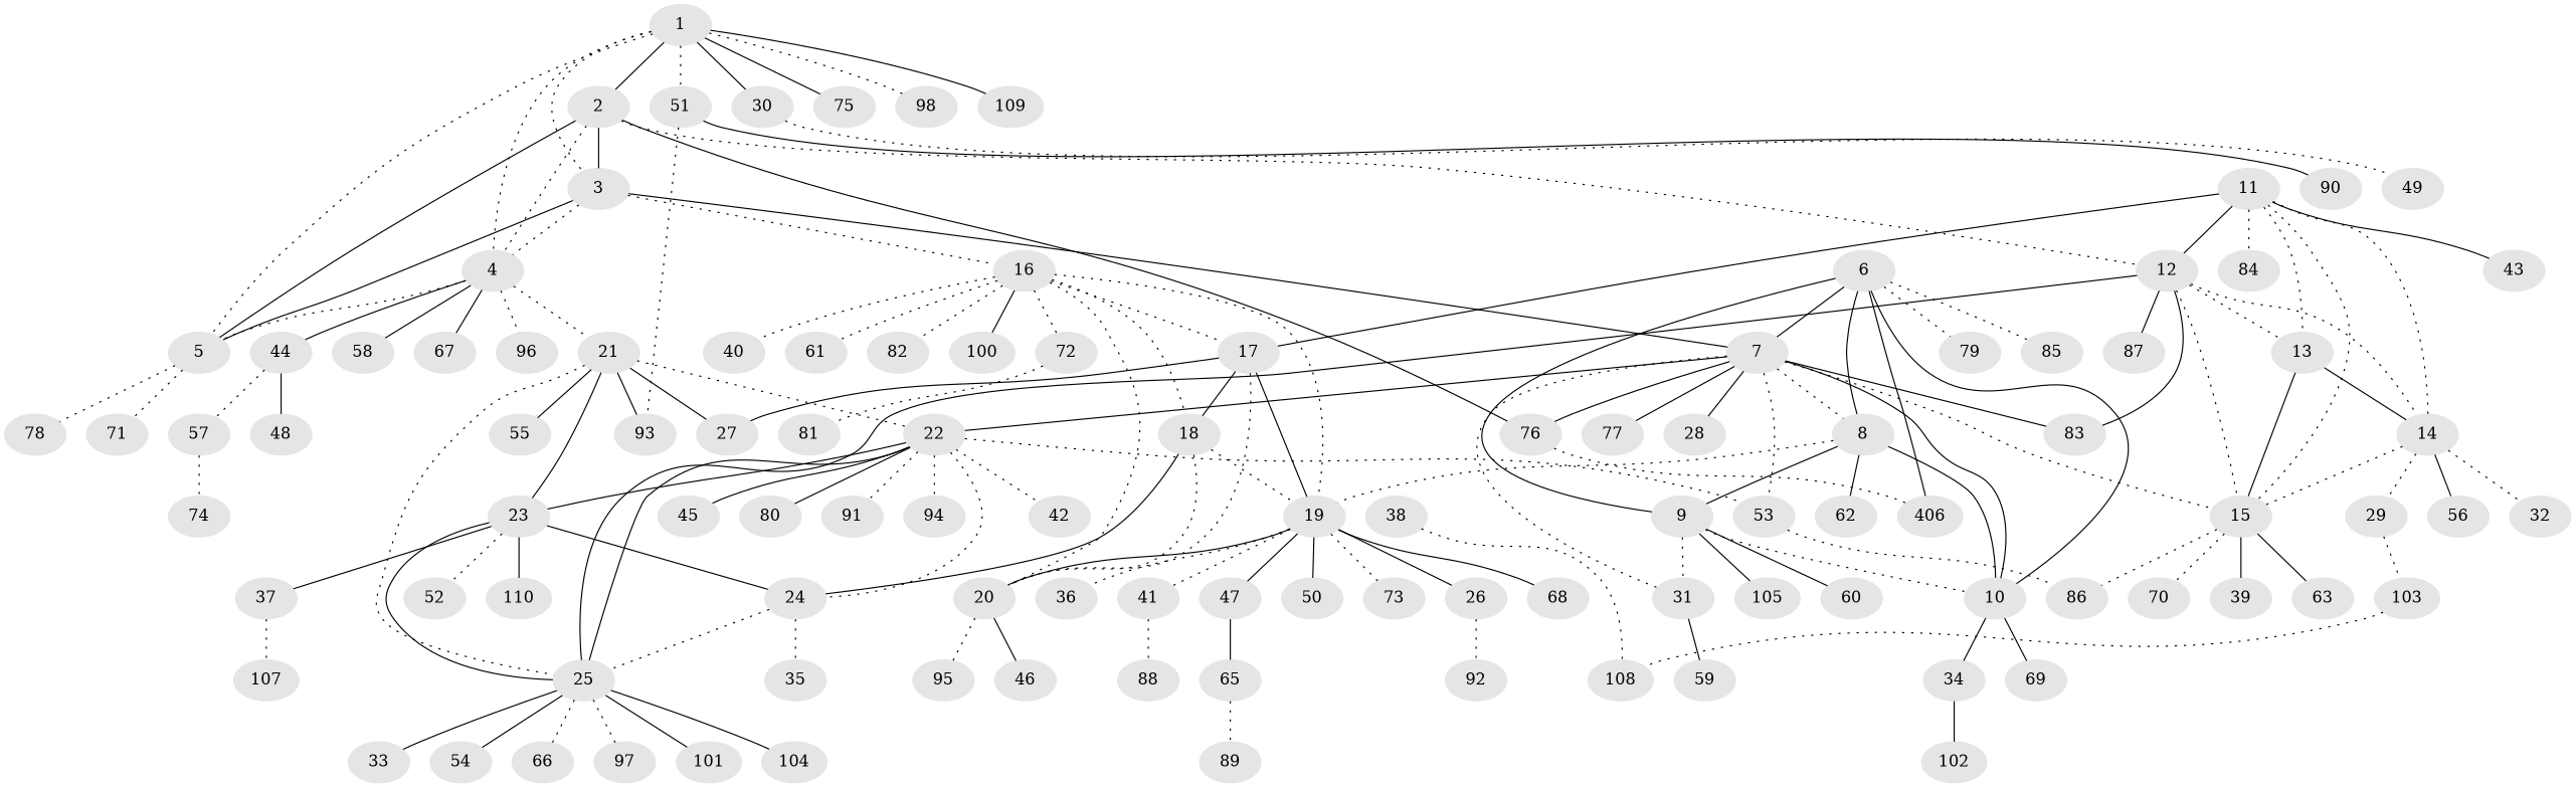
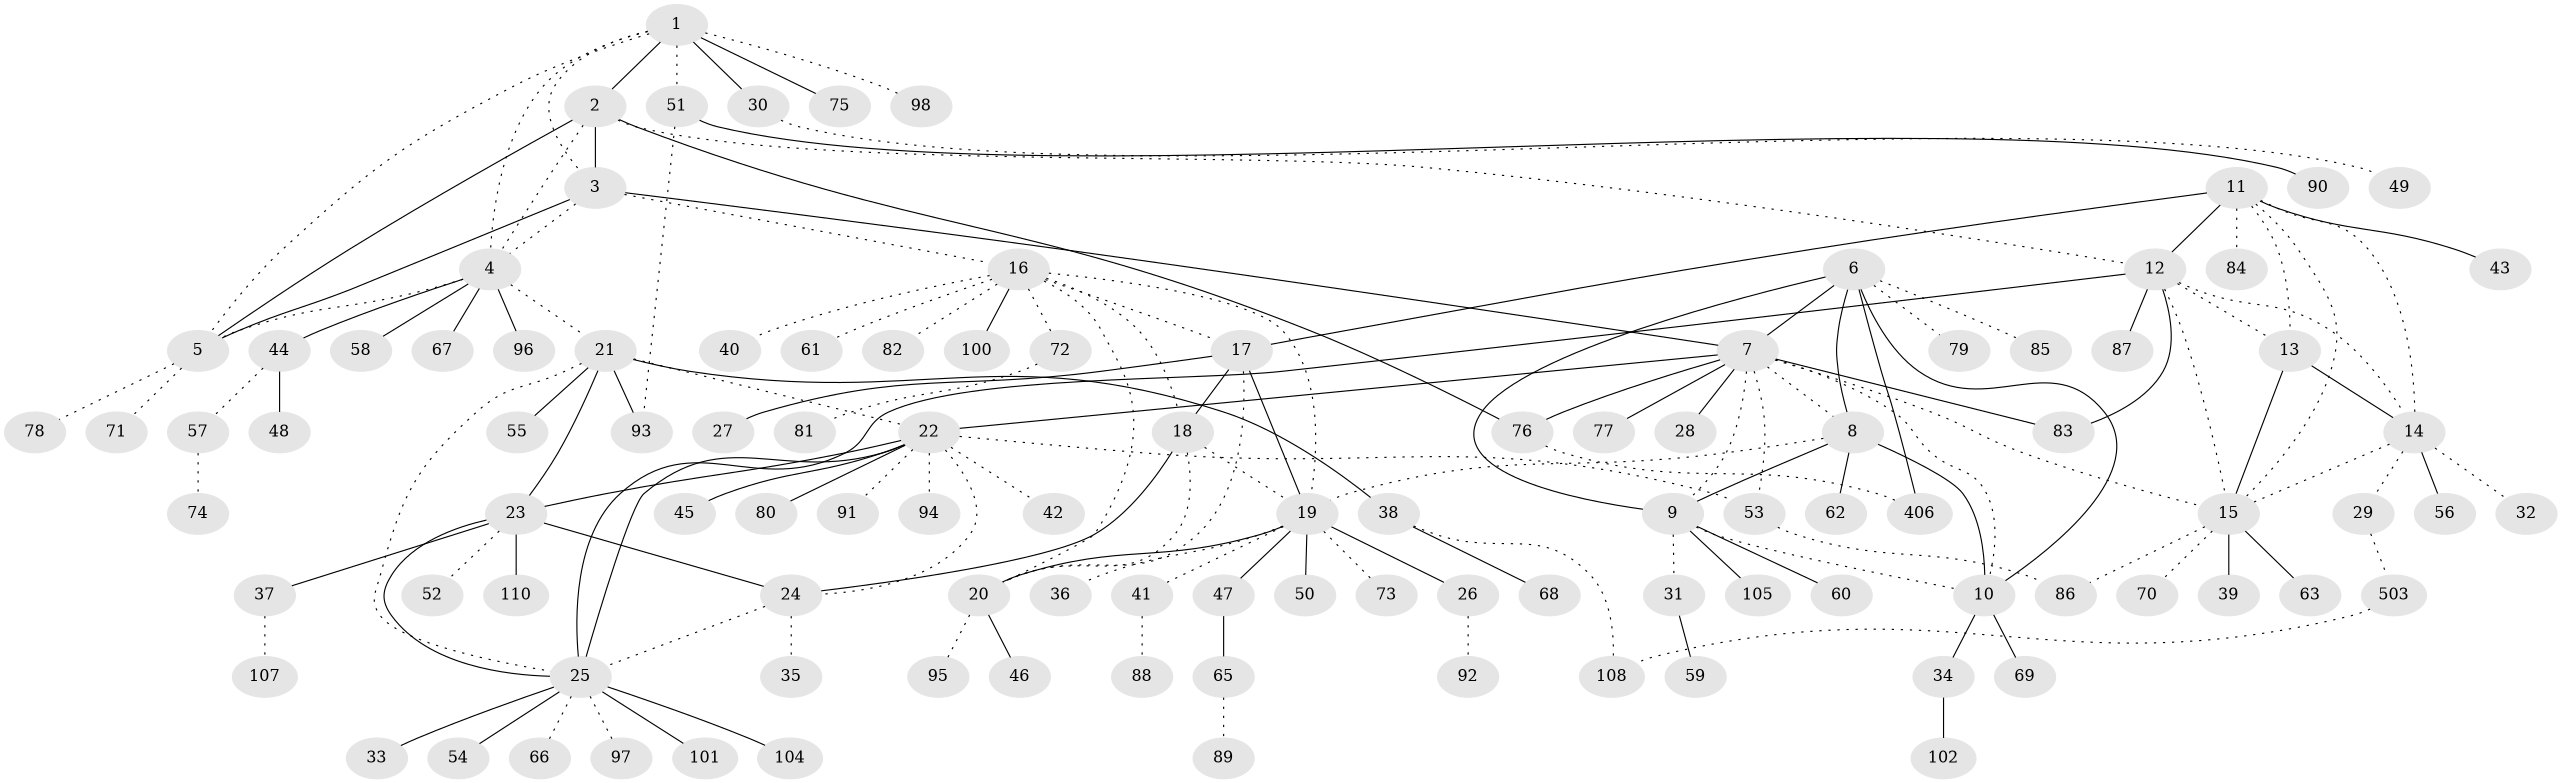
  graph {
    node [color=gray90 style=filled]
    edge [style=dotted]
    1
    2
    3
    4
    5
    30
    51
    75
    98
-   109
    12
    76
    7
    16
    21
    44
    58
    67
    96
    71
    78
    49
    93
    90
    15
    83
    13
    14
    25
    87
    n31 [label=406]
    8
    9
    10
    22
    28
    53
    77
    19
    17
    18
    20
    40
    61
    72
    82
    100
    23
    38
    55
    48
    57
    6
    79
    85
    62
    31
    60
    105
    34
    69
    39
    63
    70
    86
    24
    42
    45
    80
    91
    94
    26
    36
    41
    47
    50
    68
    73
    59
    102
    11
    43
    84
    29
    32
    56
    27
    33
    54
    66
    97
    101
    104
-   103
+   103 [label=503]
    46
    95
    81
    35
    92
    88
    65
    37
    52
    110
    108
    107
    74
    89
    1 -- 2 [style=solid]
    1 -- 3
    1 -- 4
    1 -- 5
    1 -- 30 [style=solid]
    1 -- 51
    1 -- 75 [style=solid]
    1 -- 98
-   1 -- 109 [style=solid]
    2 -- 3 [style=solid]
    2 -- 4
    2 -- 5 [style=solid]
    2 -- 12
    2 -- 76 [style=solid]
    3 -- 4
    3 -- 5 [style=solid]
    3 -- 7 [style=solid]
    3 -- 16
    4 -- 5
    4 -- 21
    4 -- 44 [style=solid]
    4 -- 58 [style=solid]
    4 -- 67 [style=solid]
-   4 -- 96
+   4 -- 96 [style=solid]
    5 -- 71
    5 -- 78
    30 -- 49
    51 -- 93
    51 -- 90 [style=solid]
    12 -- 15
    12 -- 83 [style=solid]
    12 -- 13
    12 -- 14
    12 -- 25 [style=solid]
    12 -- 87 [style=solid]
    76 -- n31
    7 -- 76 [style=solid]
    7 -- 15
    7 -- 83 [style=solid]
    7 -- 8
-   7 -- 31
-   7 -- 10 [style=solid]
+   7 -- 9
+   7 -- 10
    7 -- 22 [style=solid]
    7 -- 28 [style=solid]
    7 -- 53
    7 -- 77 [style=solid]
    16 -- 19
    16 -- 17
    16 -- 18
    16 -- 20
    16 -- 40
    16 -- 61
    16 -- 72
    16 -- 82
    16 -- 100 [style=solid]
    21 -- 93 [style=solid]
    21 -- 25
    21 -- 22
    21 -- 23 [style=solid]
-   21 -- 27 [style=solid]
+   21 -- 38 [style=solid]
    21 -- 55 [style=solid]
    44 -- 48 [style=solid]
    44 -- 57
    15 -- 39 [style=solid]
    15 -- 63 [style=solid]
    15 -- 70
    15 -- 86
    13 -- 15 [style=solid]
    13 -- 14 [style=solid]
    14 -- 15
    14 -- 29
    14 -- 32
    14 -- 56 [style=solid]
    25 -- 33 [style=solid]
    25 -- 54 [style=solid]
    25 -- 66
    25 -- 97
    25 -- 101 [style=solid]
    25 -- 104 [style=solid]
    8 -- 9 [style=solid]
    8 -- 10 [style=solid]
    8 -- 19
    8 -- 62 [style=solid]
    9 -- 10
    9 -- 31
    9 -- 60 [style=solid]
    9 -- 105 [style=solid]
    10 -- 34 [style=solid]
    10 -- 69 [style=solid]
    22 -- 25 [style=solid]
    22 -- 53
    22 -- 23 [style=solid]
    22 -- 24
    22 -- 42
    22 -- 45 [style=solid]
    22 -- 80 [style=solid]
    22 -- 91
    22 -- 94
    53 -- 86
    19 -- 20 [style=solid]
    19 -- 26 [style=solid]
    19 -- 36
    19 -- 41
    19 -- 47 [style=solid]
    19 -- 50 [style=solid]
-   19 -- 68 [style=solid]
+   38 -- 68 [style=solid]
    19 -- 73
    17 -- 19 [style=solid]
    17 -- 18 [style=solid]
    17 -- 20
    17 -- 27 [style=solid]
    18 -- 19
    18 -- 20
    18 -- 24 [style=solid]
    20 -- 46 [style=solid]
    20 -- 95
    72 -- 81
    23 -- 25 [style=solid]
    23 -- 24 [style=solid]
    23 -- 37 [style=solid]
    23 -- 52
    23 -- 110 [style=solid]
    38 -- 108
    57 -- 74
    6 -- 7 [style=solid]
    6 -- n31 [style=solid]
    6 -- 8 [style=solid]
    6 -- 9 [style=solid]
    6 -- 10 [style=solid]
    6 -- 79
    6 -- 85
    31 -- 59 [style=solid]
    34 -- 102 [style=solid]
    24 -- 25
    24 -- 35
    26 -- 92
    41 -- 88
    47 -- 65 [style=solid]
    11 -- 12 [style=solid]
    11 -- 15
    11 -- 13
    11 -- 14
    11 -- 17 [style=solid]
    11 -- 43 [style=solid]
    11 -- 84
    29 -- 103
    103 -- 108
    65 -- 89
    37 -- 107
  }
